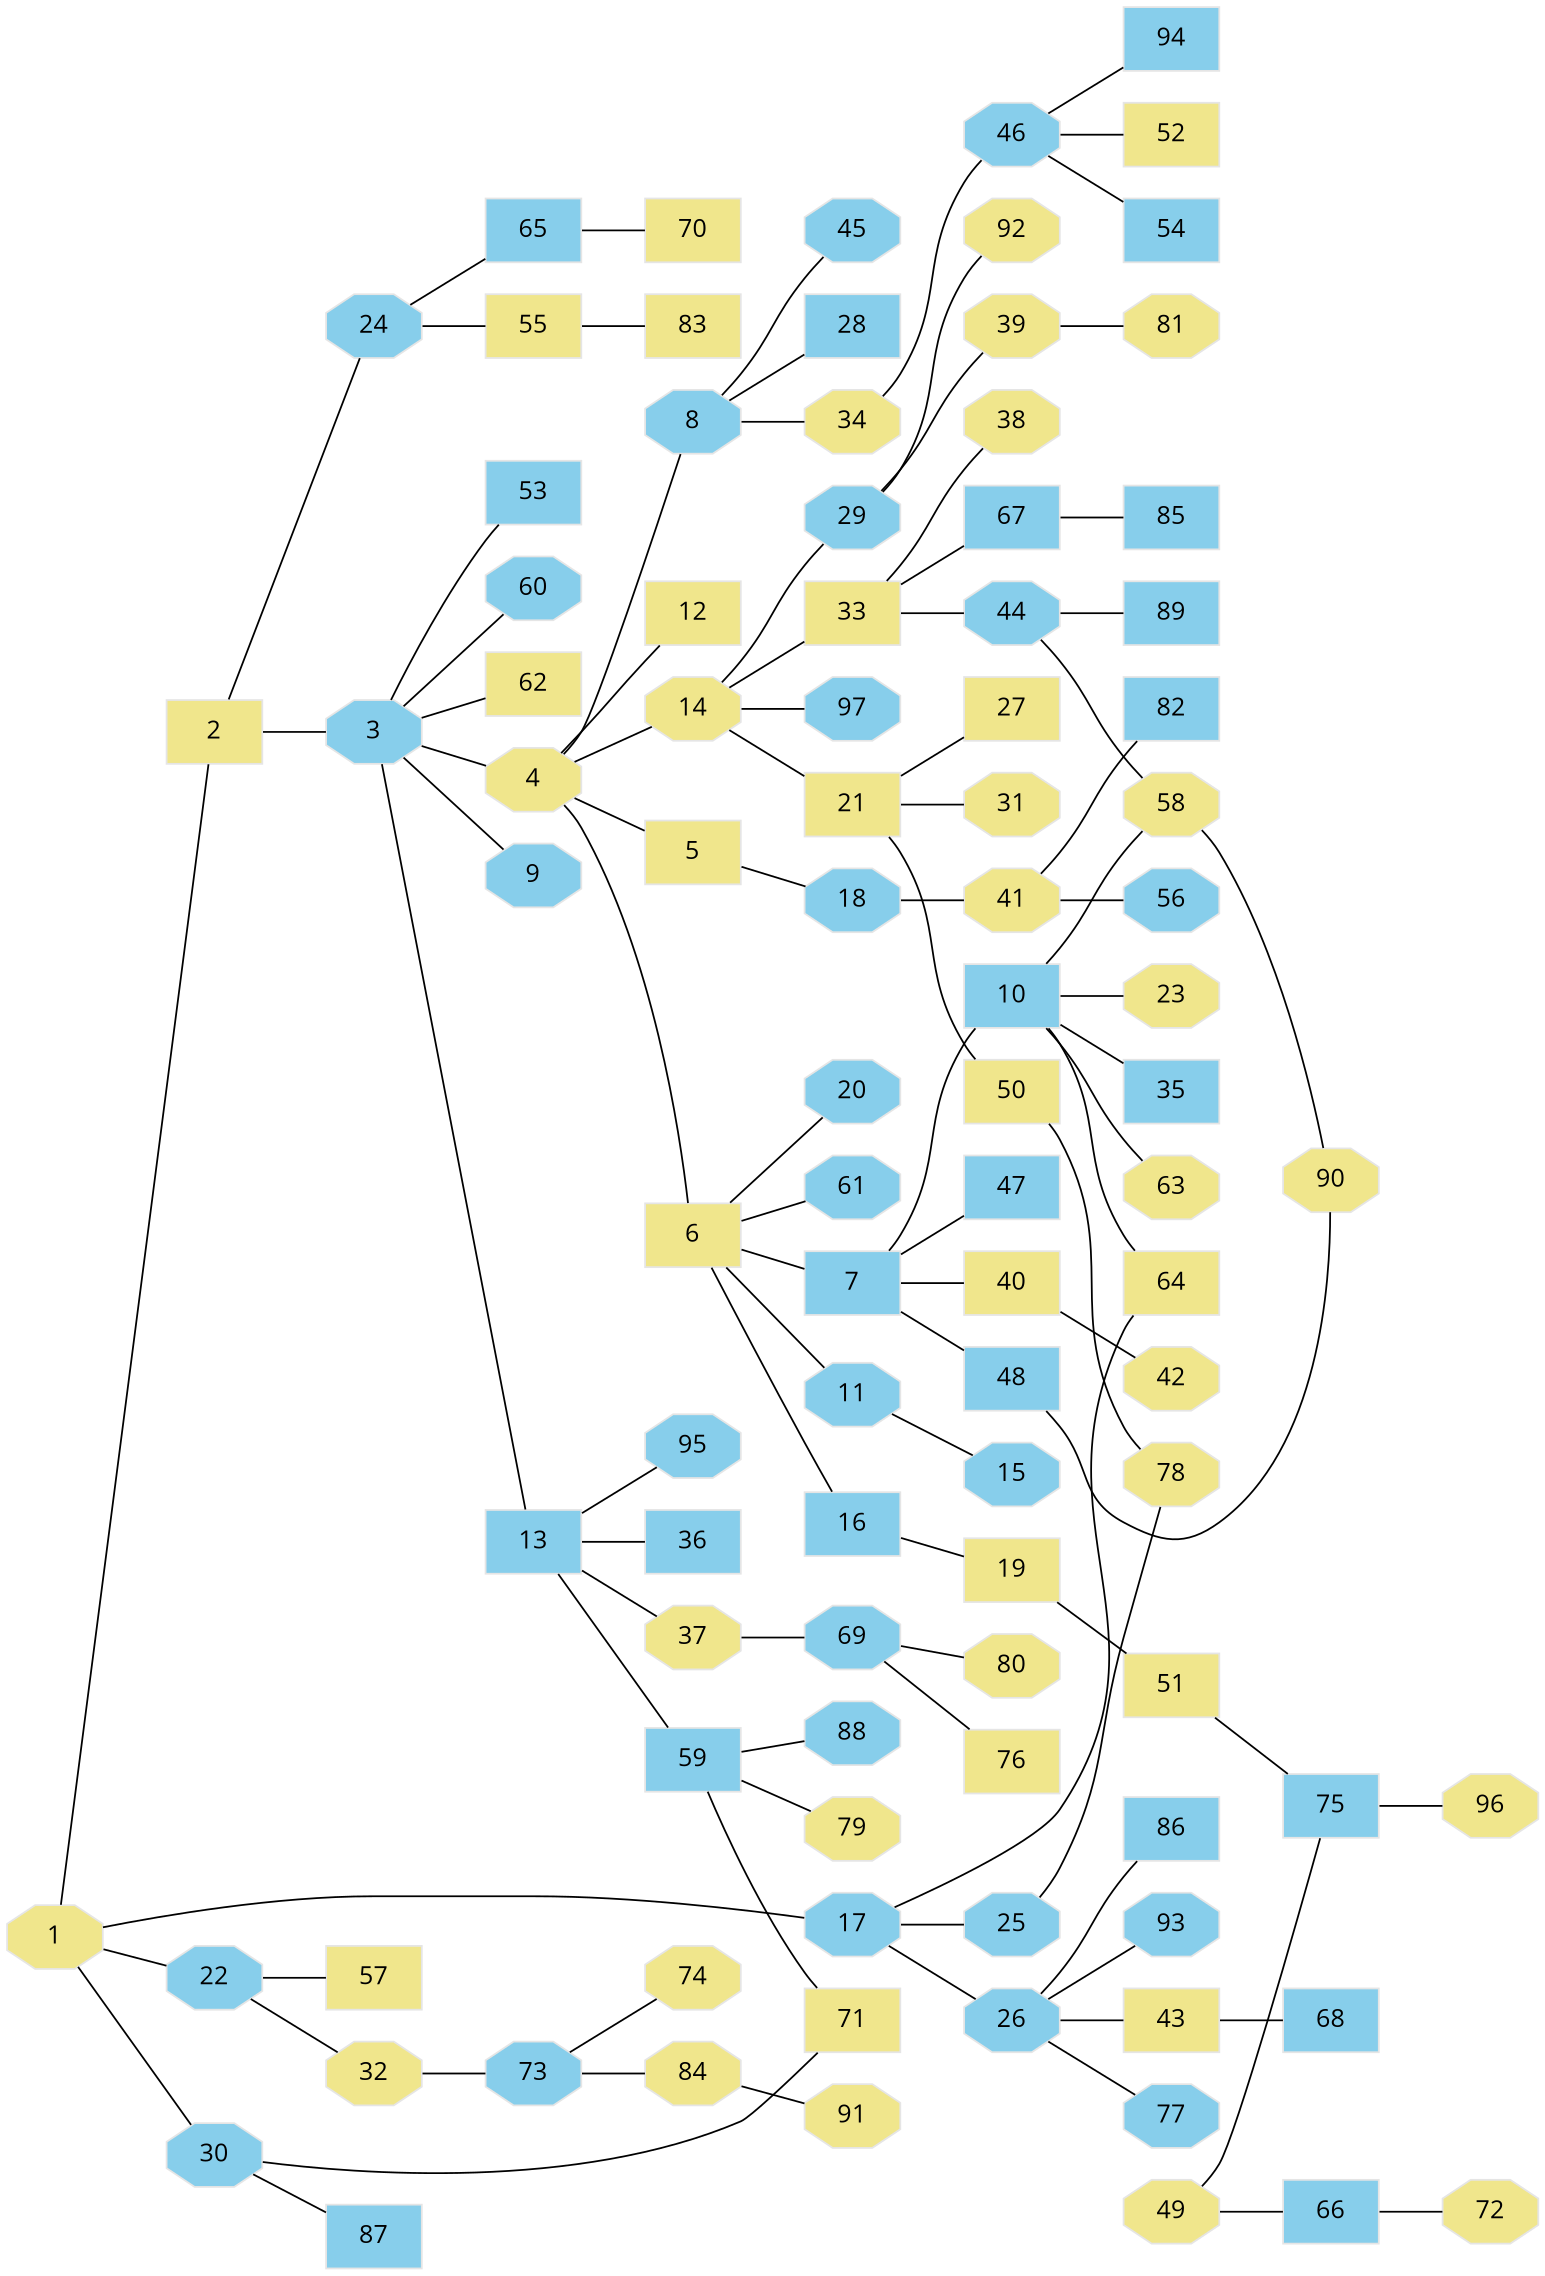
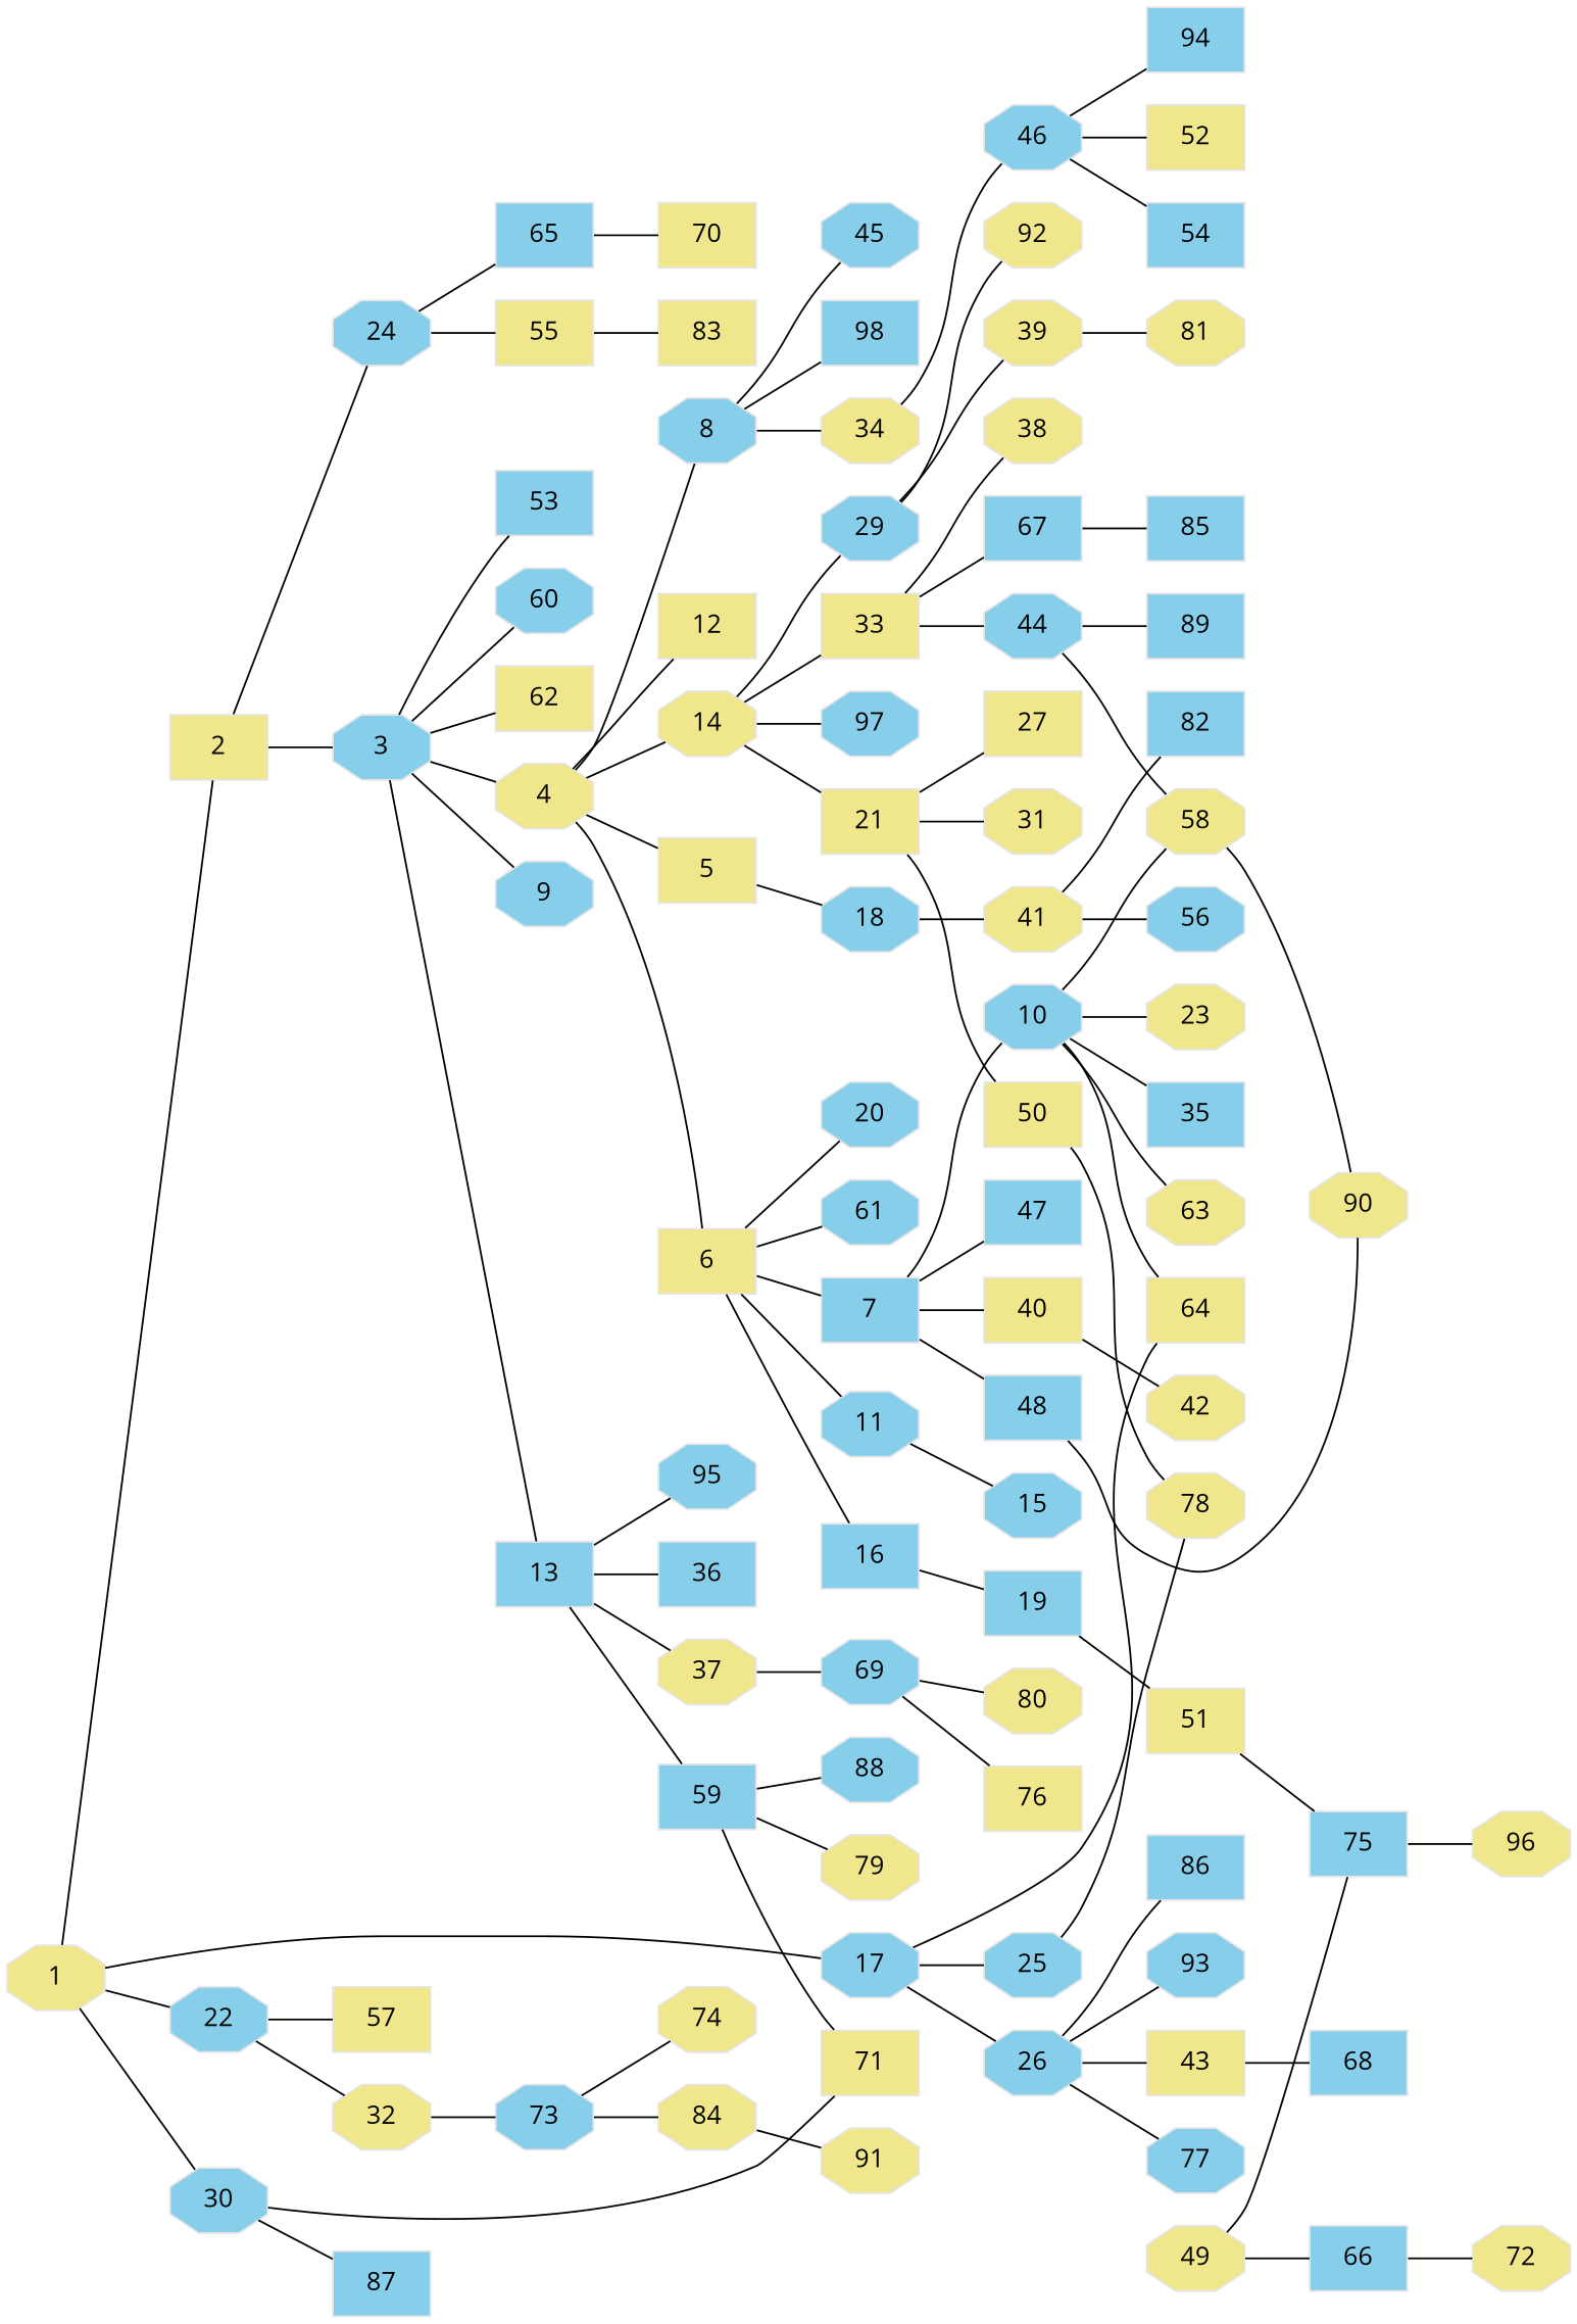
  graph {
    fontname="Open Sans"
    rankdir=LR
    node [color=gray90 fillcolor=skyblue fontname="Open Sans" shape=octagon style=filled]
    edge [fontname="Open Sans"]
    1 [fillcolor=khaki]
    2 [fillcolor=khaki shape=box]
    17
    22
    30
    3
    24
    4 [fillcolor=khaki]
    9
    13 [shape=box]
    53 [shape=box]
    60
    62 [fillcolor=khaki shape=box]
    64 [fillcolor=khaki shape=box]
    25
    26
    32 [fillcolor=khaki]
    57 [fillcolor=khaki shape=box]
    71 [fillcolor=khaki shape=box]
    87 [shape=box]
    55 [fillcolor=khaki shape=box]
    65 [shape=box]
    5 [fillcolor=khaki shape=box]
    6 [fillcolor=khaki shape=box]
    8
    12 [fillcolor=khaki shape=box]
    14 [fillcolor=khaki]
    36 [shape=box]
    37 [fillcolor=khaki]
    59 [shape=box]
    95
    18
    7 [shape=box]
    11
    16 [shape=box]
    20
    61
-   28 [shape=box]
+   28 [shape=box label=98]
    34 [fillcolor=khaki]
    45
    21 [fillcolor=khaki shape=box]
    29
    33 [fillcolor=khaki shape=box]
    97
    47 [shape=box]
    41 [fillcolor=khaki]
-   10 [shape=box]
+   10
    40 [fillcolor=khaki shape=box]
    48 [shape=box]
    15
-   19 [fillcolor=khaki shape=box]
+   19 [shape=box]
    23 [fillcolor=khaki]
    35 [shape=box]
    58 [fillcolor=khaki]
    63 [fillcolor=khaki]
    42 [fillcolor=khaki]
    90 [fillcolor=khaki]
    46
    69
    79 [fillcolor=khaki]
    88
    27 [fillcolor=khaki shape=box]
    31 [fillcolor=khaki]
    50 [fillcolor=khaki shape=box]
    39 [fillcolor=khaki]
    92 [fillcolor=khaki]
    38 [fillcolor=khaki]
    44
    67 [shape=box]
    51 [fillcolor=khaki shape=box]
    78 [fillcolor=khaki]
    43 [fillcolor=khaki shape=box]
    77
    86 [shape=box]
    93
    56
    82 [shape=box]
    75 [shape=box]
    73
    83 [fillcolor=khaki shape=box]
    70 [fillcolor=khaki shape=box]
    68 [shape=box]
    81 [fillcolor=khaki]
    49 [fillcolor=khaki]
    66 [shape=box]
    74 [fillcolor=khaki]
    84 [fillcolor=khaki]
    89 [shape=box]
    85 [shape=box]
    52 [fillcolor=khaki shape=box]
    54 [shape=box]
    94 [shape=box]
    76 [fillcolor=khaki shape=box]
    80 [fillcolor=khaki]
    72 [fillcolor=khaki]
    96 [fillcolor=khaki]
    91 [fillcolor=khaki]
    1 -- 2
    1 -- 17
    1 -- 22
    1 -- 30
    2 -- 3
    2 -- 24
    17 -- 64
    17 -- 25
    17 -- 26
    22 -- 32
    22 -- 57
    30 -- 71
    30 -- 87
    3 -- 4
    3 -- 9
    3 -- 13
    3 -- 53
    3 -- 60
    3 -- 62
    24 -- 55
    24 -- 65
    4 -- 5
    4 -- 6
    4 -- 8
    4 -- 12
    4 -- 14
    13 -- 36
    13 -- 37
    13 -- 59
    13 -- 95
    25 -- 78
    26 -- 43
    26 -- 77
    26 -- 86
    26 -- 93
    32 -- 73
    55 -- 83
    65 -- 70
    5 -- 18
    6 -- 7
    6 -- 11
    6 -- 16
    6 -- 20
    6 -- 61
    8 -- 28
    8 -- 34
    8 -- 45
    14 -- 21
    14 -- 29
    14 -- 33
    14 -- 97
    37 -- 69
    59 -- 71
    59 -- 79
    59 -- 88
    18 -- 41
    7 -- 47
    7 -- 10
    7 -- 40
    7 -- 48
    11 -- 15
    16 -- 19
    34 -- 46
    21 -- 27
    21 -- 31
    21 -- 50
    29 -- 39
    29 -- 92
    33 -- 38
    33 -- 44
    33 -- 67
    41 -- 56
    41 -- 82
    10 -- 64
    10 -- 23
    10 -- 35
    10 -- 58
    10 -- 63
    40 -- 42
    48 -- 90
    19 -- 51
    58 -- 90
    46 -- 52
    46 -- 54
    46 -- 94
    69 -- 76
    69 -- 80
    50 -- 78
    39 -- 81
    44 -- 58
    44 -- 89
    67 -- 85
    51 -- 75
    43 -- 68
    75 -- 96
    73 -- 74
    73 -- 84
    49 -- 75
    49 -- 66
    66 -- 72
    84 -- 91
  }
